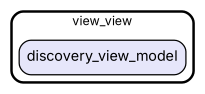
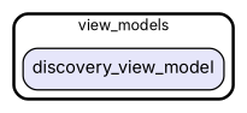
  digraph {
    fontname=Inter
    fontsize=13
    penwidth=2.6
    style=rounded
    n1 [fillcolor=Lavender fontname=Inter fontsize=15 label=discovery_view_model penwidth=1.3 shape=rect style="filled,rounded"]
    subgraph cluster_1 {
-     label=view_view
+     label=view_models
      n1
    }
  }
